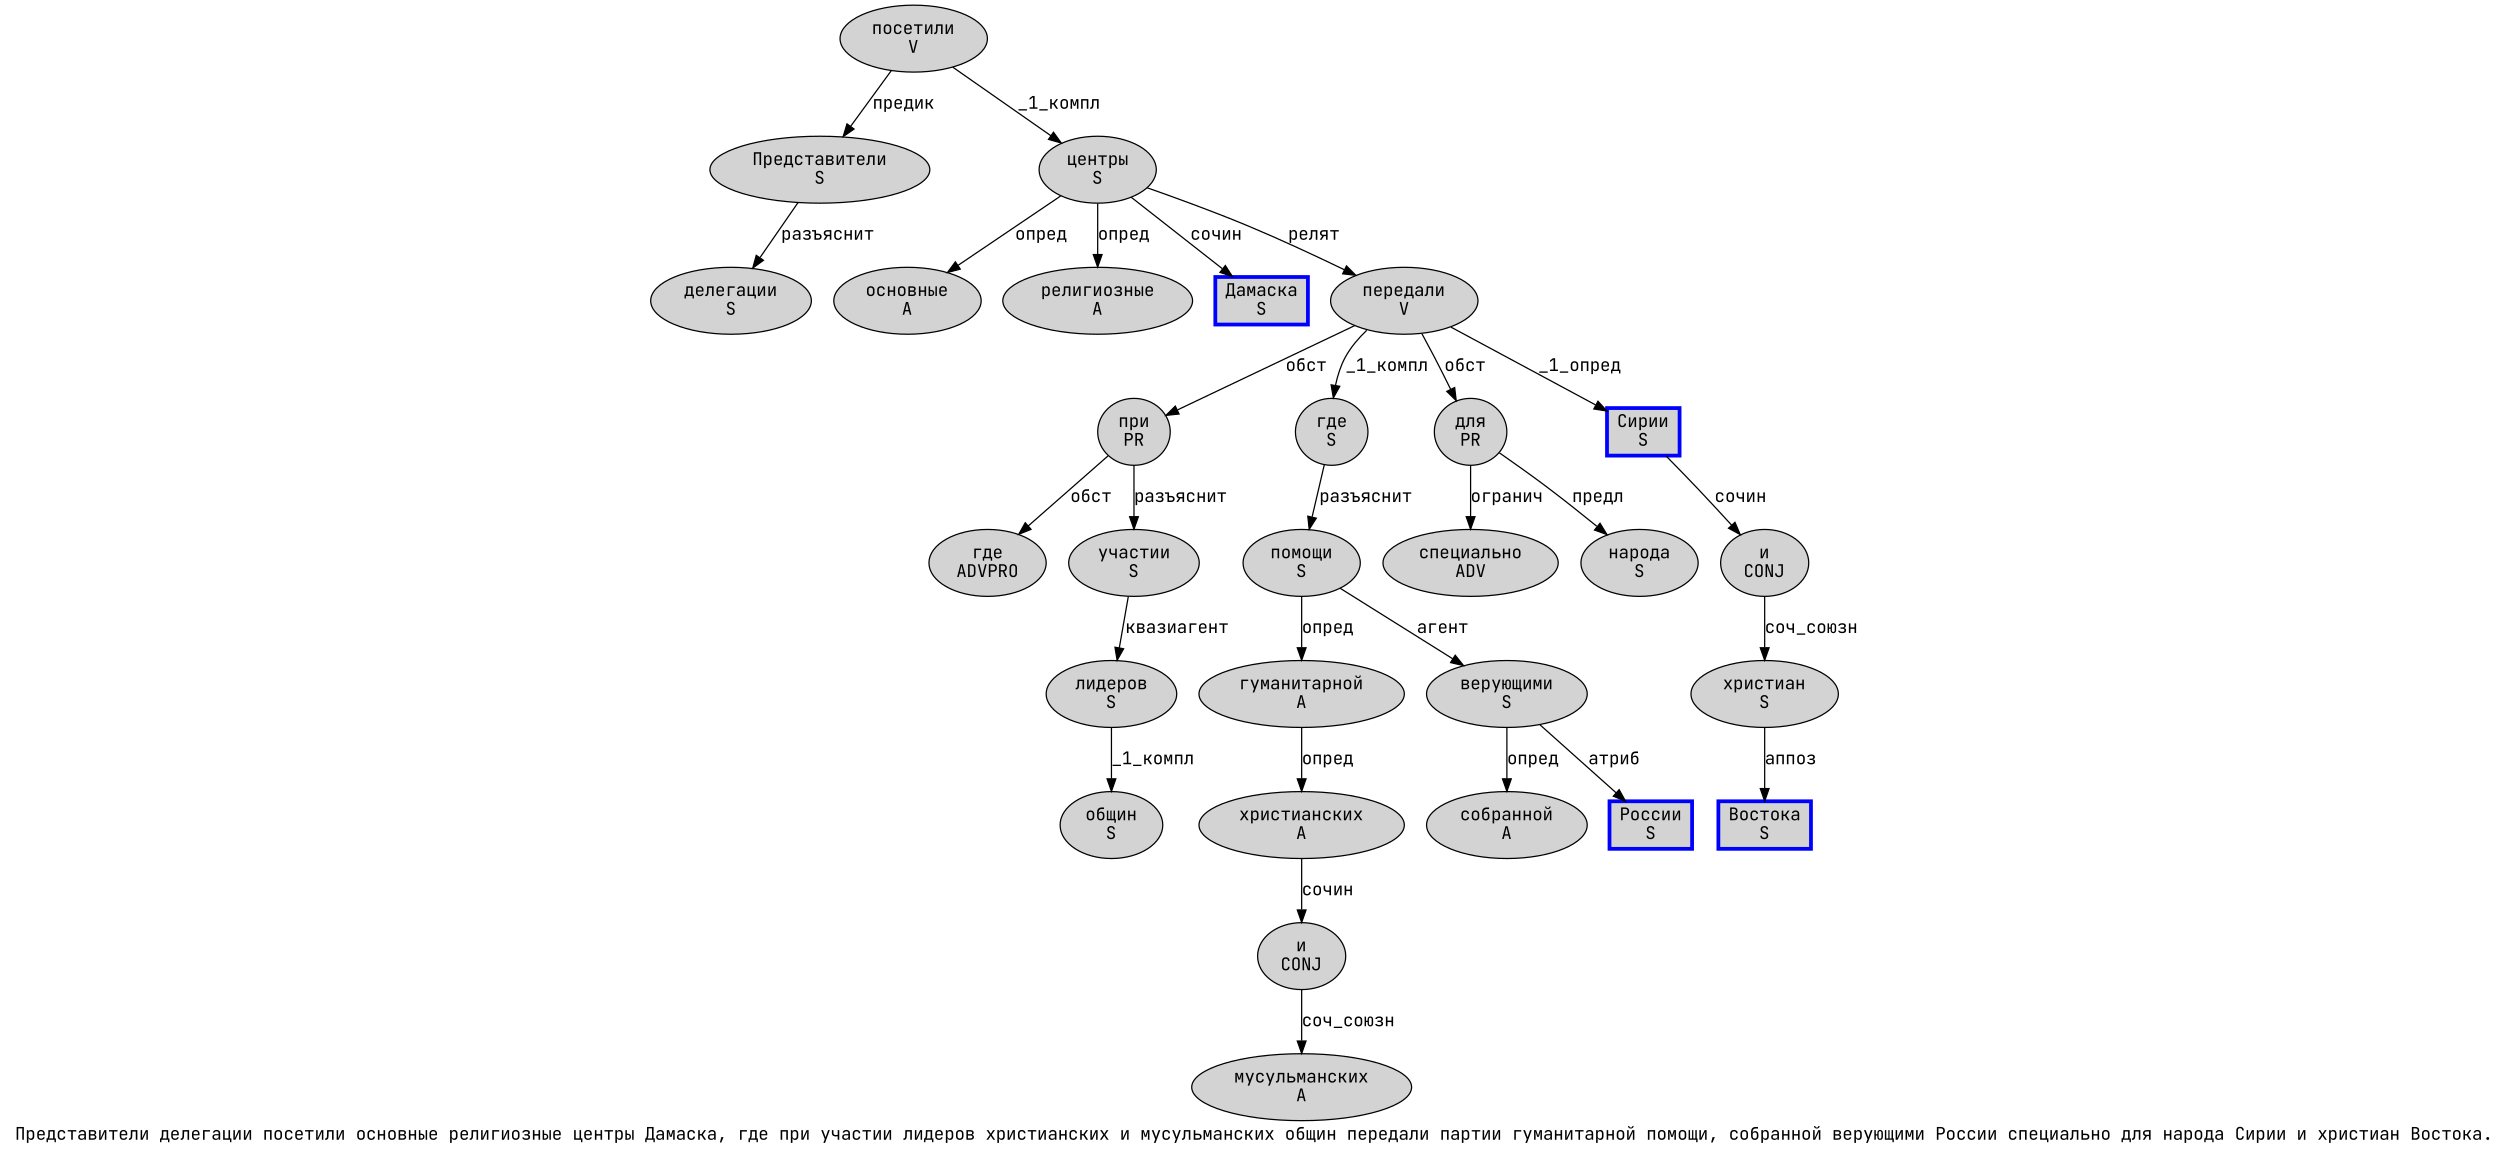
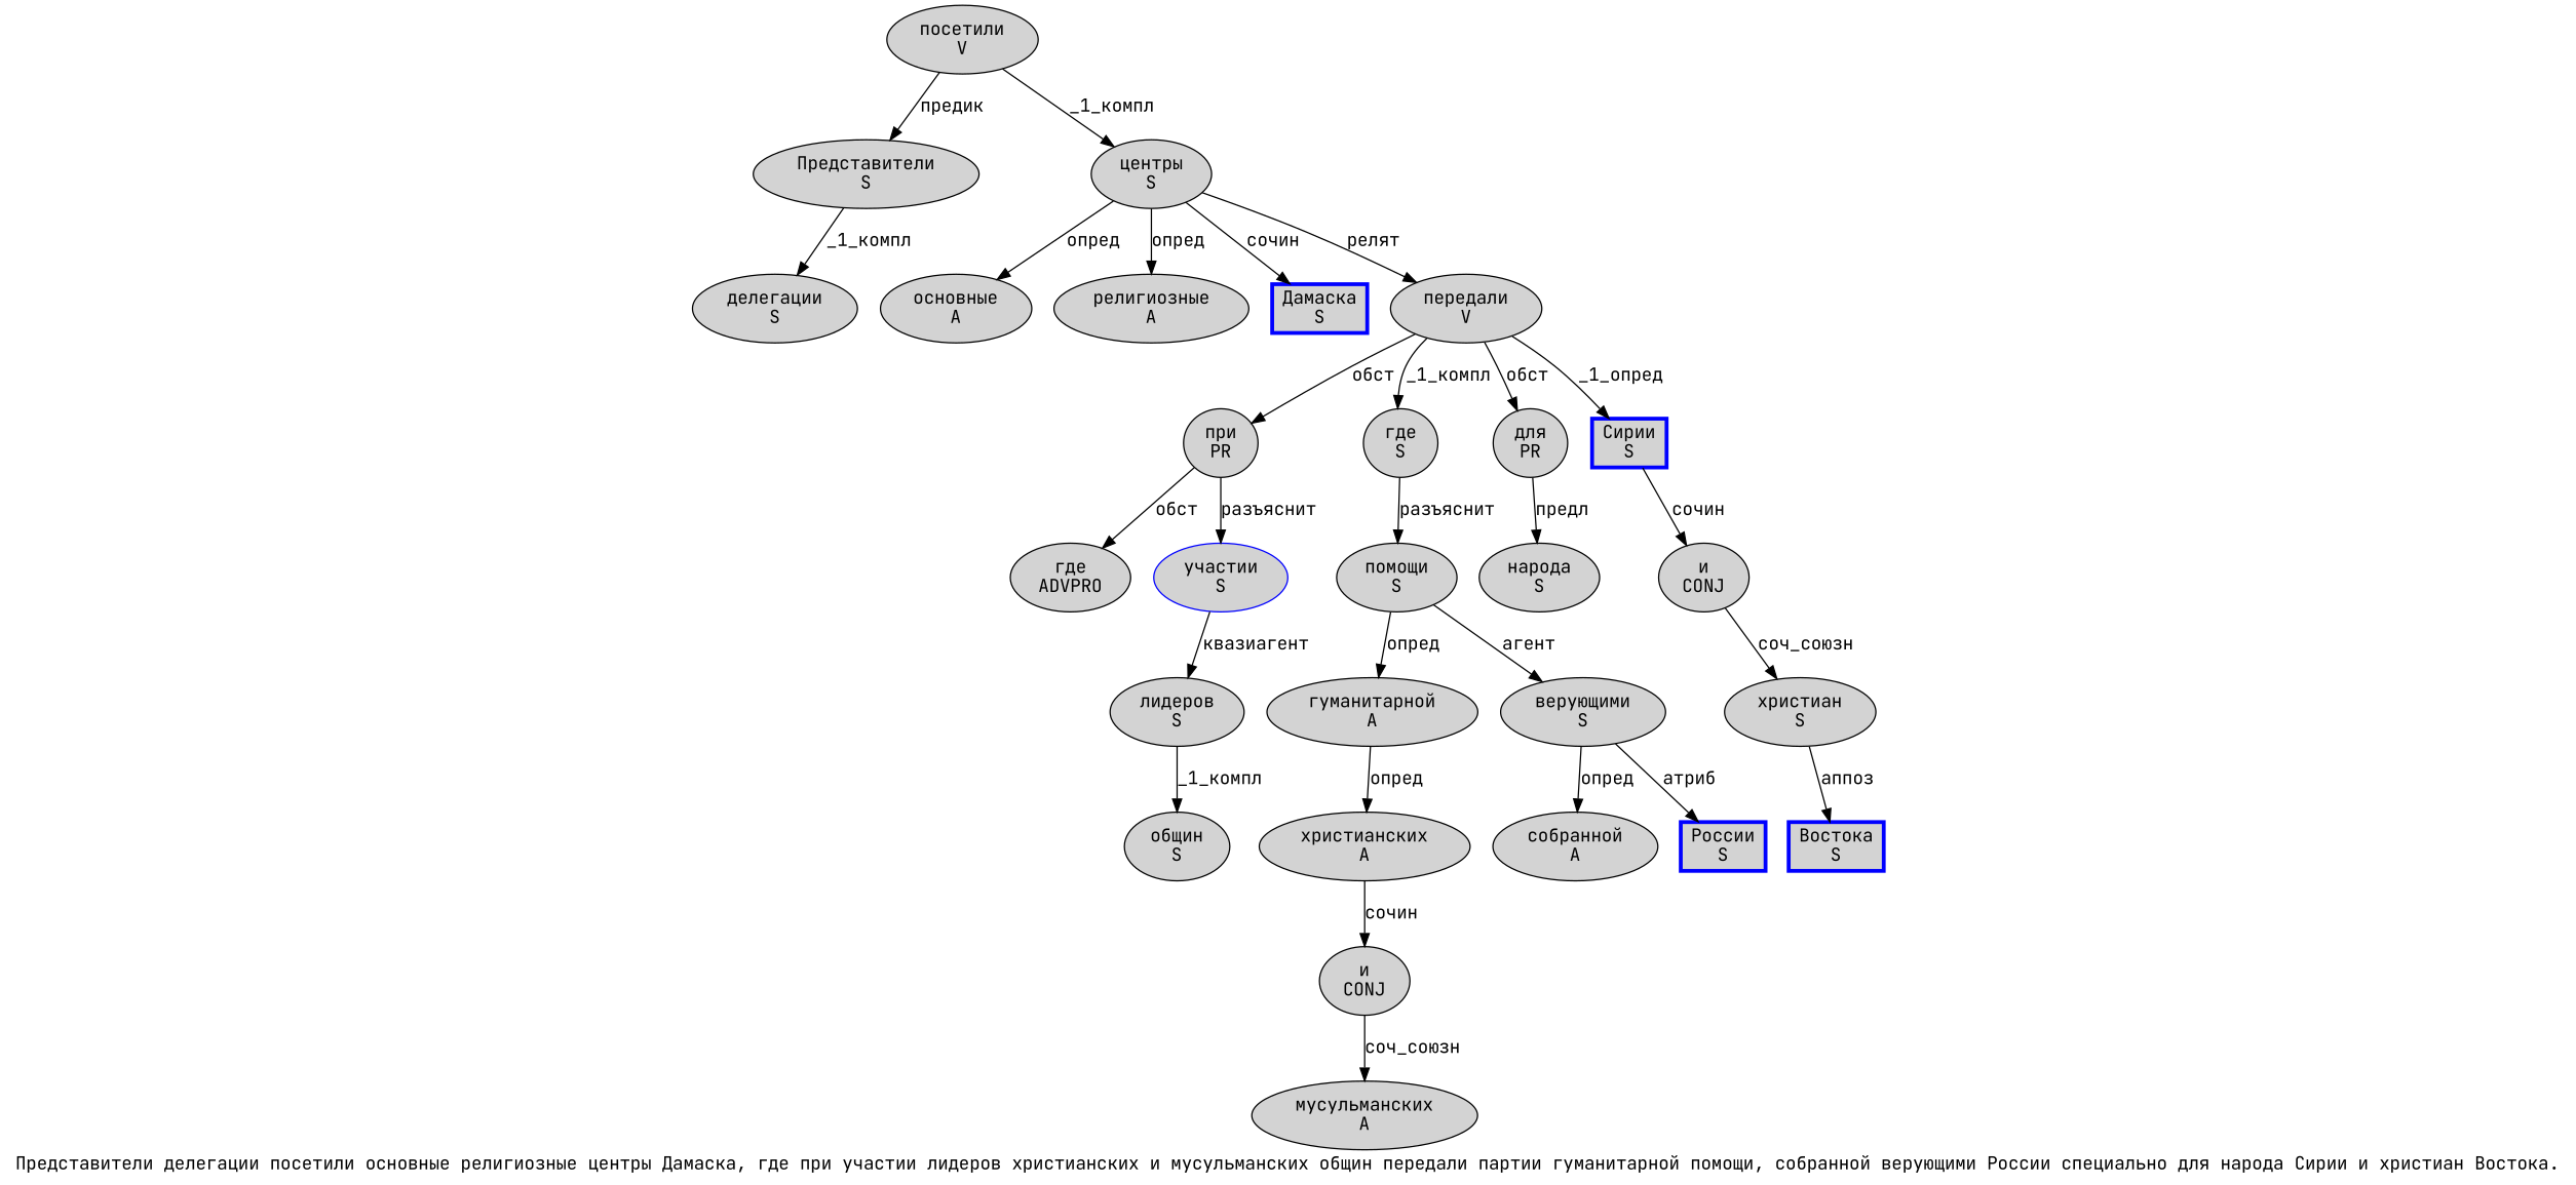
  digraph {
    fontname="JetBrains Mono"
    label="Представители делегации посетили основные религиозные центры Дамаска, где при участии лидеров христианских и мусульманских общин передали партии гуманитарной помощи, собранной верующими России специально для народа Сирии и христиан Востока."
    node [fillcolor=lightgray fontname="JetBrains Mono" penwidth=1 shape=ellipse style=filled]
    edge [fontname="JetBrains Mono"]
    n1 [label="Представители\nS"]
    n2 [label="делегации\nS"]
    n3 [label="посетили\nV"]
    n4 [label="центры\nS"]
    n5 [label="основные\nA"]
    n6 [label="религиозные\nA"]
    n7 [color=blue label="Дамаска\nS" penwidth=3 shape=box]
    n8 [label="передали\nV"]
    n9 [label="при\nPR"]
    n10 [label="где\nS"]
    n11 [label="для\nPR"]
    n12 [color=blue label="Сирии\nS" penwidth=3 shape=box]
    n13 [label="где\nADVPRO"]
-   n14 [label="участии\nS"]
+   n14 [label="участии\nS" color=blue]
    n15 [label="лидеров\nS"]
    n16 [label="общин\nS"]
    n17 [label="христианских\nA"]
    n18 [label="и\nCONJ"]
    n19 [label="мусульманских\nA"]
    n20 [label="помощи\nS"]
-   n21 [label="специально\nADV"]
    n22 [label="народа\nS"]
    n23 [label="и\nCONJ"]
    n24 [label="гуманитарной\nA"]
    n25 [label="верующими\nS"]
    n26 [label="собранной\nA"]
    n27 [color=blue label="России\nS" penwidth=3 shape=box]
    n28 [label="христиан\nS"]
    n29 [color=blue label="Востока\nS" penwidth=3 shape=box]
-   n1 -> n2 [label="разъяснит"]
+   n1 -> n2 [label="_1_компл"]
    n3 -> n1 [label="предик"]
    n3 -> n4 [label="_1_компл"]
    n4 -> n5 [label="опред"]
    n4 -> n6 [label="опред"]
    n4 -> n7 [label="сочин"]
    n4 -> n8 [label="релят"]
    n8 -> n9 [label="обст"]
    n8 -> n10 [label="_1_компл"]
    n8 -> n11 [label="обст"]
    n8 -> n12 [label="_1_опред"]
    n9 -> n13 [label="обст"]
    n9 -> n14 [label="разъяснит"]
    n10 -> n20 [label="разъяснит"]
-   n11 -> n21 [label="огранич"]
    n11 -> n22 [label="предл"]
    n12 -> n23 [label="сочин"]
    n14 -> n15 [label="квазиагент"]
    n15 -> n16 [label="_1_компл"]
    n17 -> n18 [label="сочин"]
    n18 -> n19 [label="соч_союзн"]
    n20 -> n24 [label="опред"]
    n20 -> n25 [label="агент"]
    n23 -> n28 [label="соч_союзн"]
    n24 -> n17 [label="опред"]
    n25 -> n26 [label="опред"]
    n25 -> n27 [label="атриб"]
    n28 -> n29 [label="аппоз"]
  }
